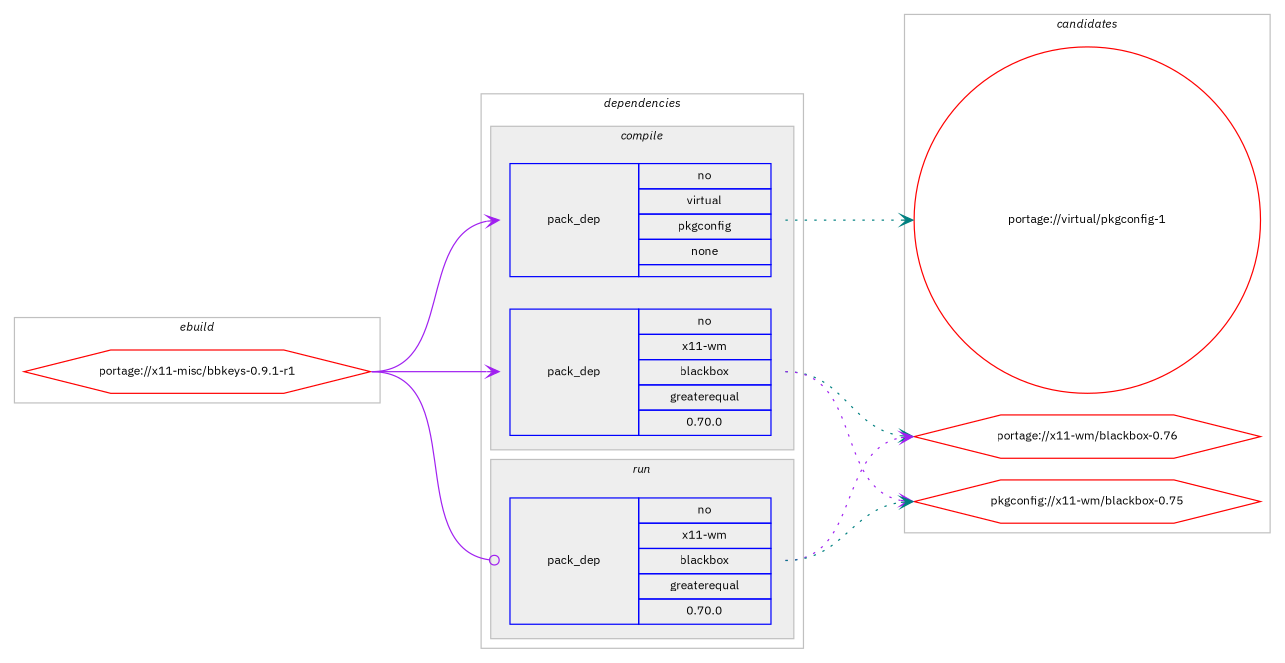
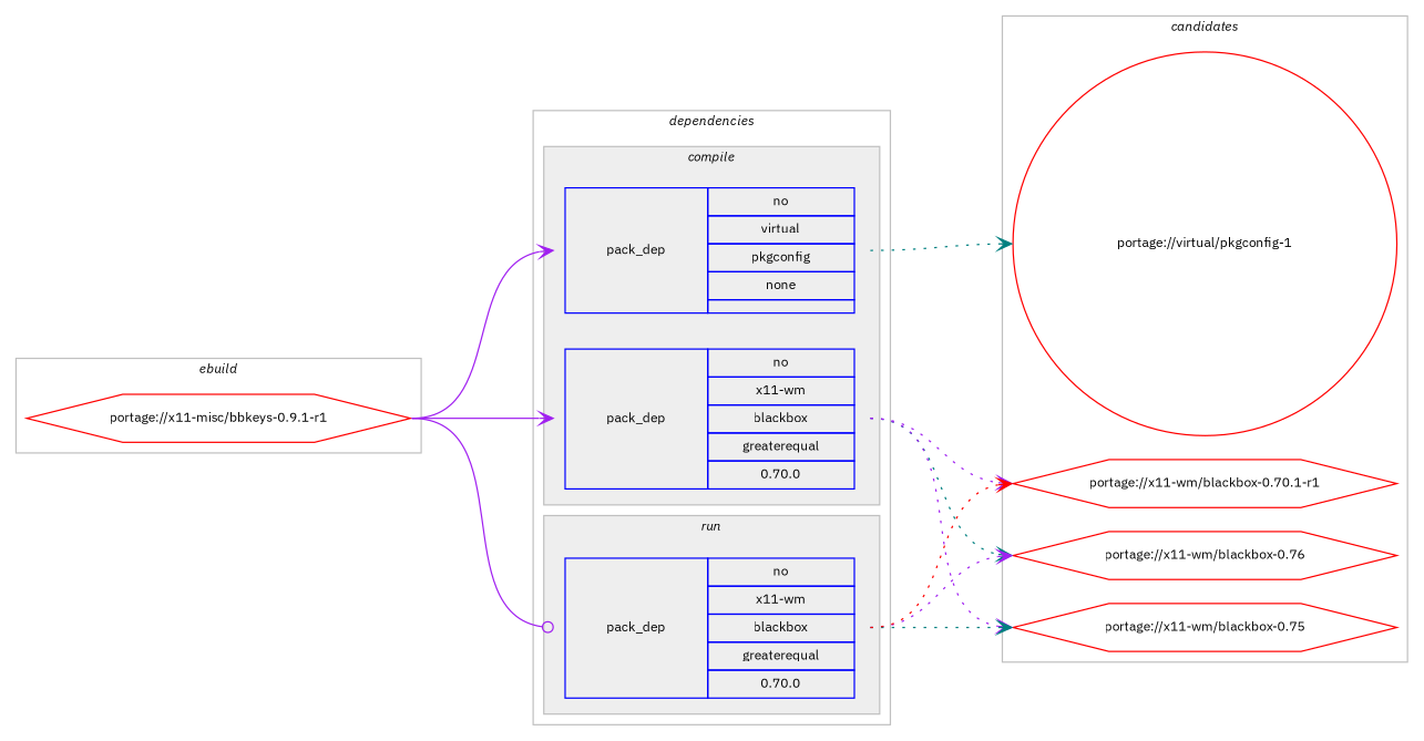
  digraph {
    compound=true
    concentrate=true
    fontname="IBM Plex Sans"
    fontsize=10
    newrank=true
    rankdir=LR
    ranksep=1.5
    node [color=red fontname="IBM Plex Sans" fontsize=10 shape=hexagon]
    edge [arrowhead=vee color=purple fontname="IBM Plex Sans" headport=w style=dotted tailport=e weight=100]
    n1 [label="portage://x11-misc/bbkeys-0.9.1-r1" width=4]
    n2 [color=blue label=<<TABLE BORDER="0" CELLBORDER="1" CELLSPACING="0" CELLPADDING="4" WIDTH="220"><TR><TD ROWSPAN="6" CELLPADDING="30">pack_dep</TD></TR><TR><TD WIDTH="110">no</TD></TR><TR><TD>virtual</TD></TR><TR><TD>pkgconfig</TD></TR><TR><TD>none</TD></TR><TR><TD></TD></TR></TABLE>> shape=none]
    n3 [color=blue label=<<TABLE BORDER="0" CELLBORDER="1" CELLSPACING="0" CELLPADDING="4" WIDTH="220"><TR><TD ROWSPAN="6" CELLPADDING="30">pack_dep</TD></TR><TR><TD WIDTH="110">no</TD></TR><TR><TD>x11-wm</TD></TR><TR><TD>blackbox</TD></TR><TR><TD>greaterequal</TD></TR><TR><TD>0.70.0</TD></TR></TABLE>> shape=none]
    n4 [color=blue label=<<TABLE BORDER="0" CELLBORDER="1" CELLSPACING="0" CELLPADDING="4" WIDTH="220"><TR><TD ROWSPAN="6" CELLPADDING="30">pack_dep</TD></TR><TR><TD WIDTH="110">no</TD></TR><TR><TD>x11-wm</TD></TR><TR><TD>blackbox</TD></TR><TR><TD>greaterequal</TD></TR><TR><TD>0.70.0</TD></TR></TABLE>> shape=none]
    n5 [label="portage://x11-wm/blackbox-0.76" width=4]
-   n6 [label="pkgconfig://x11-wm/blackbox-0.75" width=4]
+   n6 [label="portage://x11-wm/blackbox-0.75" width=4]
+   n7 [label="portage://x11-wm/blackbox-0.70.1-r1" width=4]
    n8 [label="portage://virtual/pkgconfig-1" shape=circle width=4]
    subgraph cluster_1 {
      color=gray
      label=<<i>ebuild</i>>
      rank=same
      n1
    }
    subgraph cluster_2 {
      color=gray
      label=<<i>dependencies</i>>
      subgraph cluster_3 {
        color=gray
        fillcolor="#eeeeee"
        label=<<i>compile</i>>
        style=filled
        subgraph sub_4 {
          color=gray
          fillcolor="#eeeeee"
          label=<<i>compile</i>>
          style=filled
          n2
        }
        subgraph sub_5 {
          color=gray
          fillcolor="#eeeeee"
          label=<<i>compile</i>>
          style=filled
          n3
        }
      }
      subgraph cluster_6 {
        color=gray
        fillcolor="#eeeeee"
        label=<<i>compile and run</i>>
        style=filled
      }
      subgraph cluster_7 {
        color=gray
        fillcolor="#eeeeee"
        label=<<i>run</i>>
        style=filled
        subgraph sub_8 {
          color=gray
          fillcolor="#eeeeee"
          label=<<i>run</i>>
          style=filled
          n4
        }
      }
    }
    subgraph cluster_9 {
      color=gray
      label=<<i>candidates</i>>
      rank=same
      subgraph sub_10 {
        color=black
        label=<<i>candidates</i>>
        nodesep=1
        rank=same
        n5
        n6
+       n7
      }
      subgraph sub_11 {
        color=black
        label=<<i>candidates</i>>
        nodesep=1
        rank=same
        n8
      }
      subgraph sub_12 {
        color=black
        label=<<i>candidates</i>>
        nodesep=1
        rank=same
        n5
        n6
+       n7
      }
    }
    n1 -> n2 [style=solid weight=20]
    n1 -> n3 [style=solid weight=20]
    n1 -> n4 [arrowhead=odot style=solid weight=20]
    n2 -> n8 [color=teal]
    n3 -> n5 [color=teal]
    n3 -> n6
+   n3 -> n7
    n4 -> n5
    n4 -> n6 [color=teal]
+   n4 -> n7 [color=red]
  }
